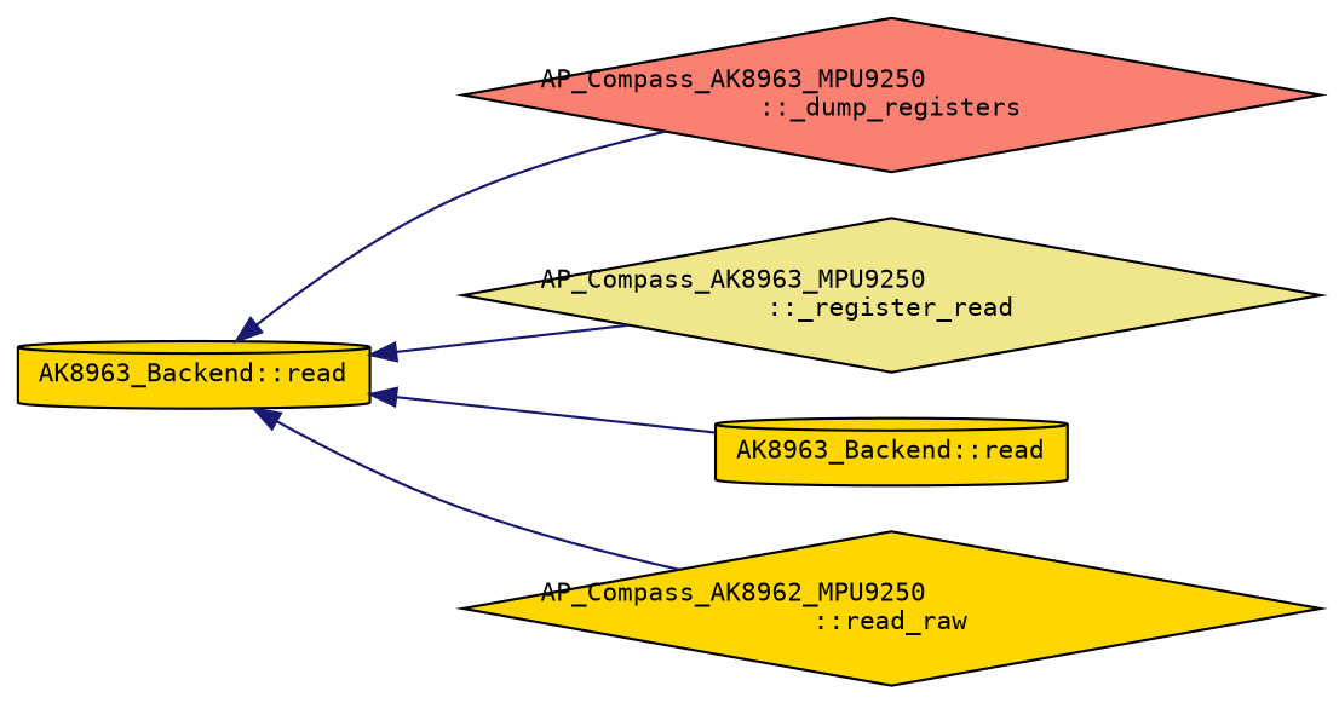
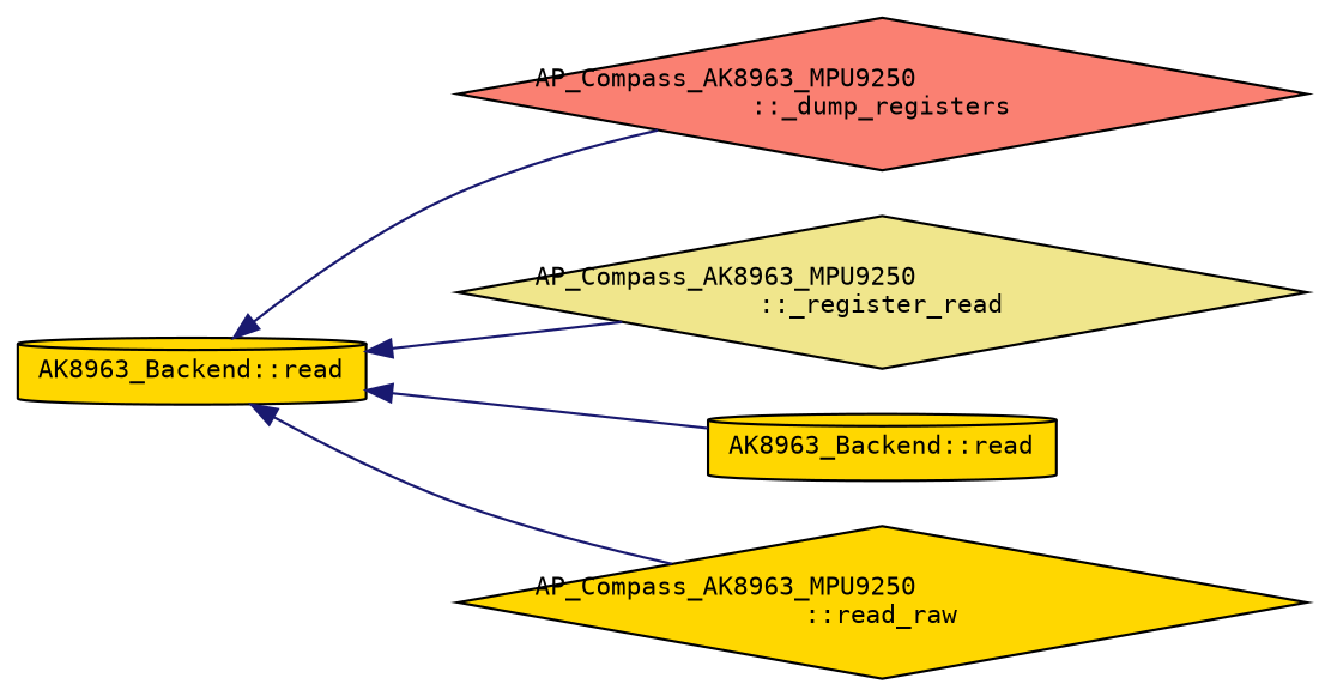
  digraph {
    rankdir=LR
    fontname="DejaVu Sans Mono"
    node [color=black fillcolor=gold fontname="DejaVu Sans Mono" fontsize=10 shape=diamond style=filled]
    edge [color=midnightblue dir=back fontname="DejaVu Sans Mono" fontsize=10 labelfontname=Helvetica labelfontsize=10 style=solid]
    n1 [fontcolor=black height=0.2 label="AK8963_Backend::read" shape=cylinder width=0.4]
    n2 [fillcolor=salmon height=0.2 label="AP_Compass_AK8963_MPU9250\l::_dump_registers" width=0.4]
    n3 [fillcolor=khaki height=0.2 label="AP_Compass_AK8963_MPU9250\l::_register_read" width=0.4]
    n4 [height=0.2 label="AK8963_Backend::read" shape=cylinder width=0.4]
-   n5 [height=0.2 label="AP_Compass_AK8962_MPU9250\l::read_raw" width=0.4]
+   n5 [height=0.2 label="AP_Compass_AK8963_MPU9250\l::read_raw" width=0.4]
    n1 -> n2
    n1 -> n3
    n1 -> n4
    n1 -> n5
  }
